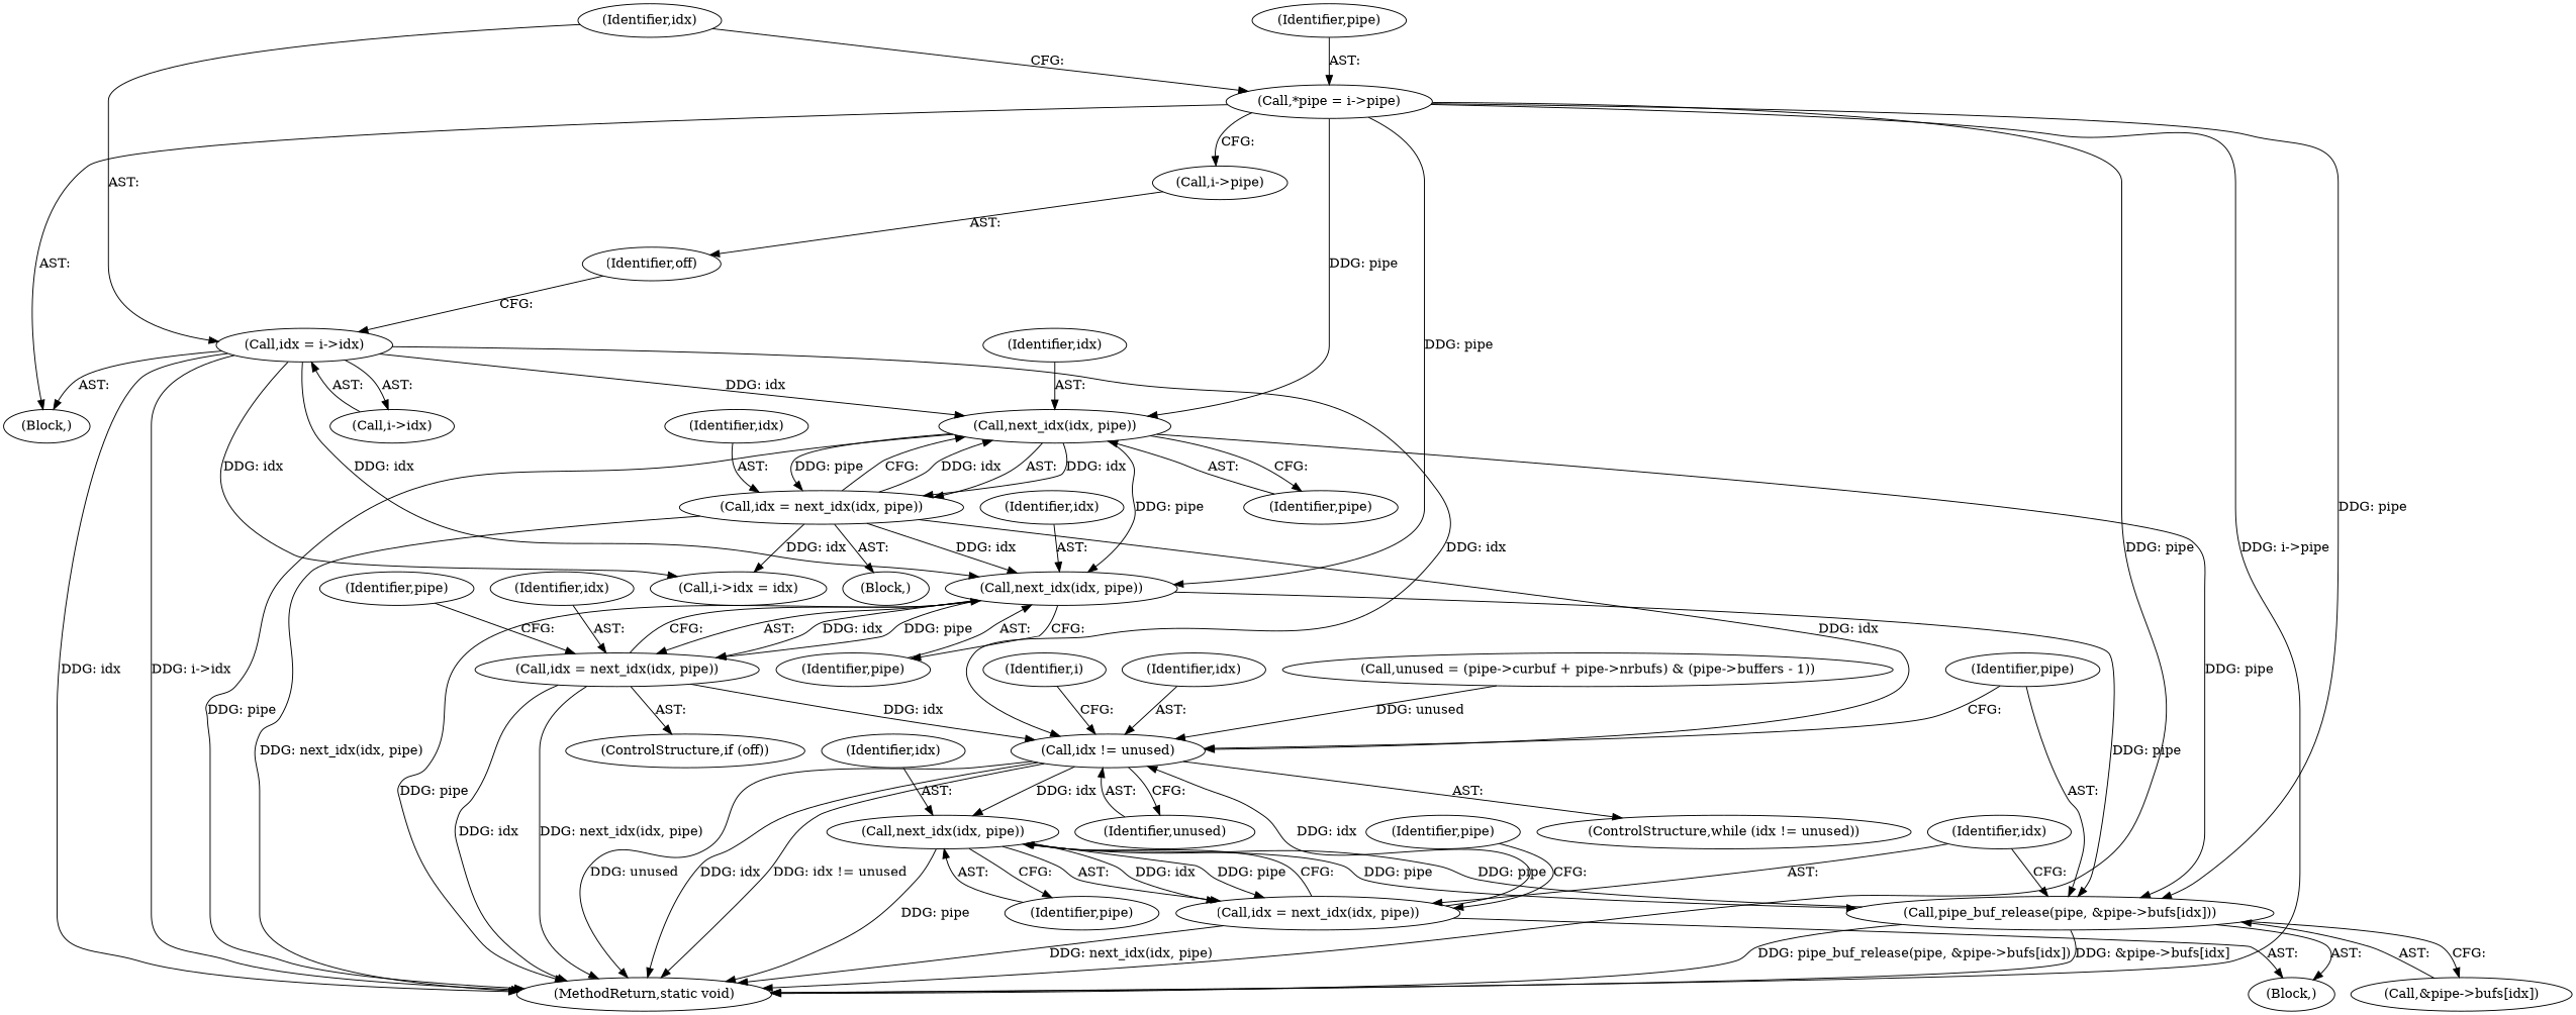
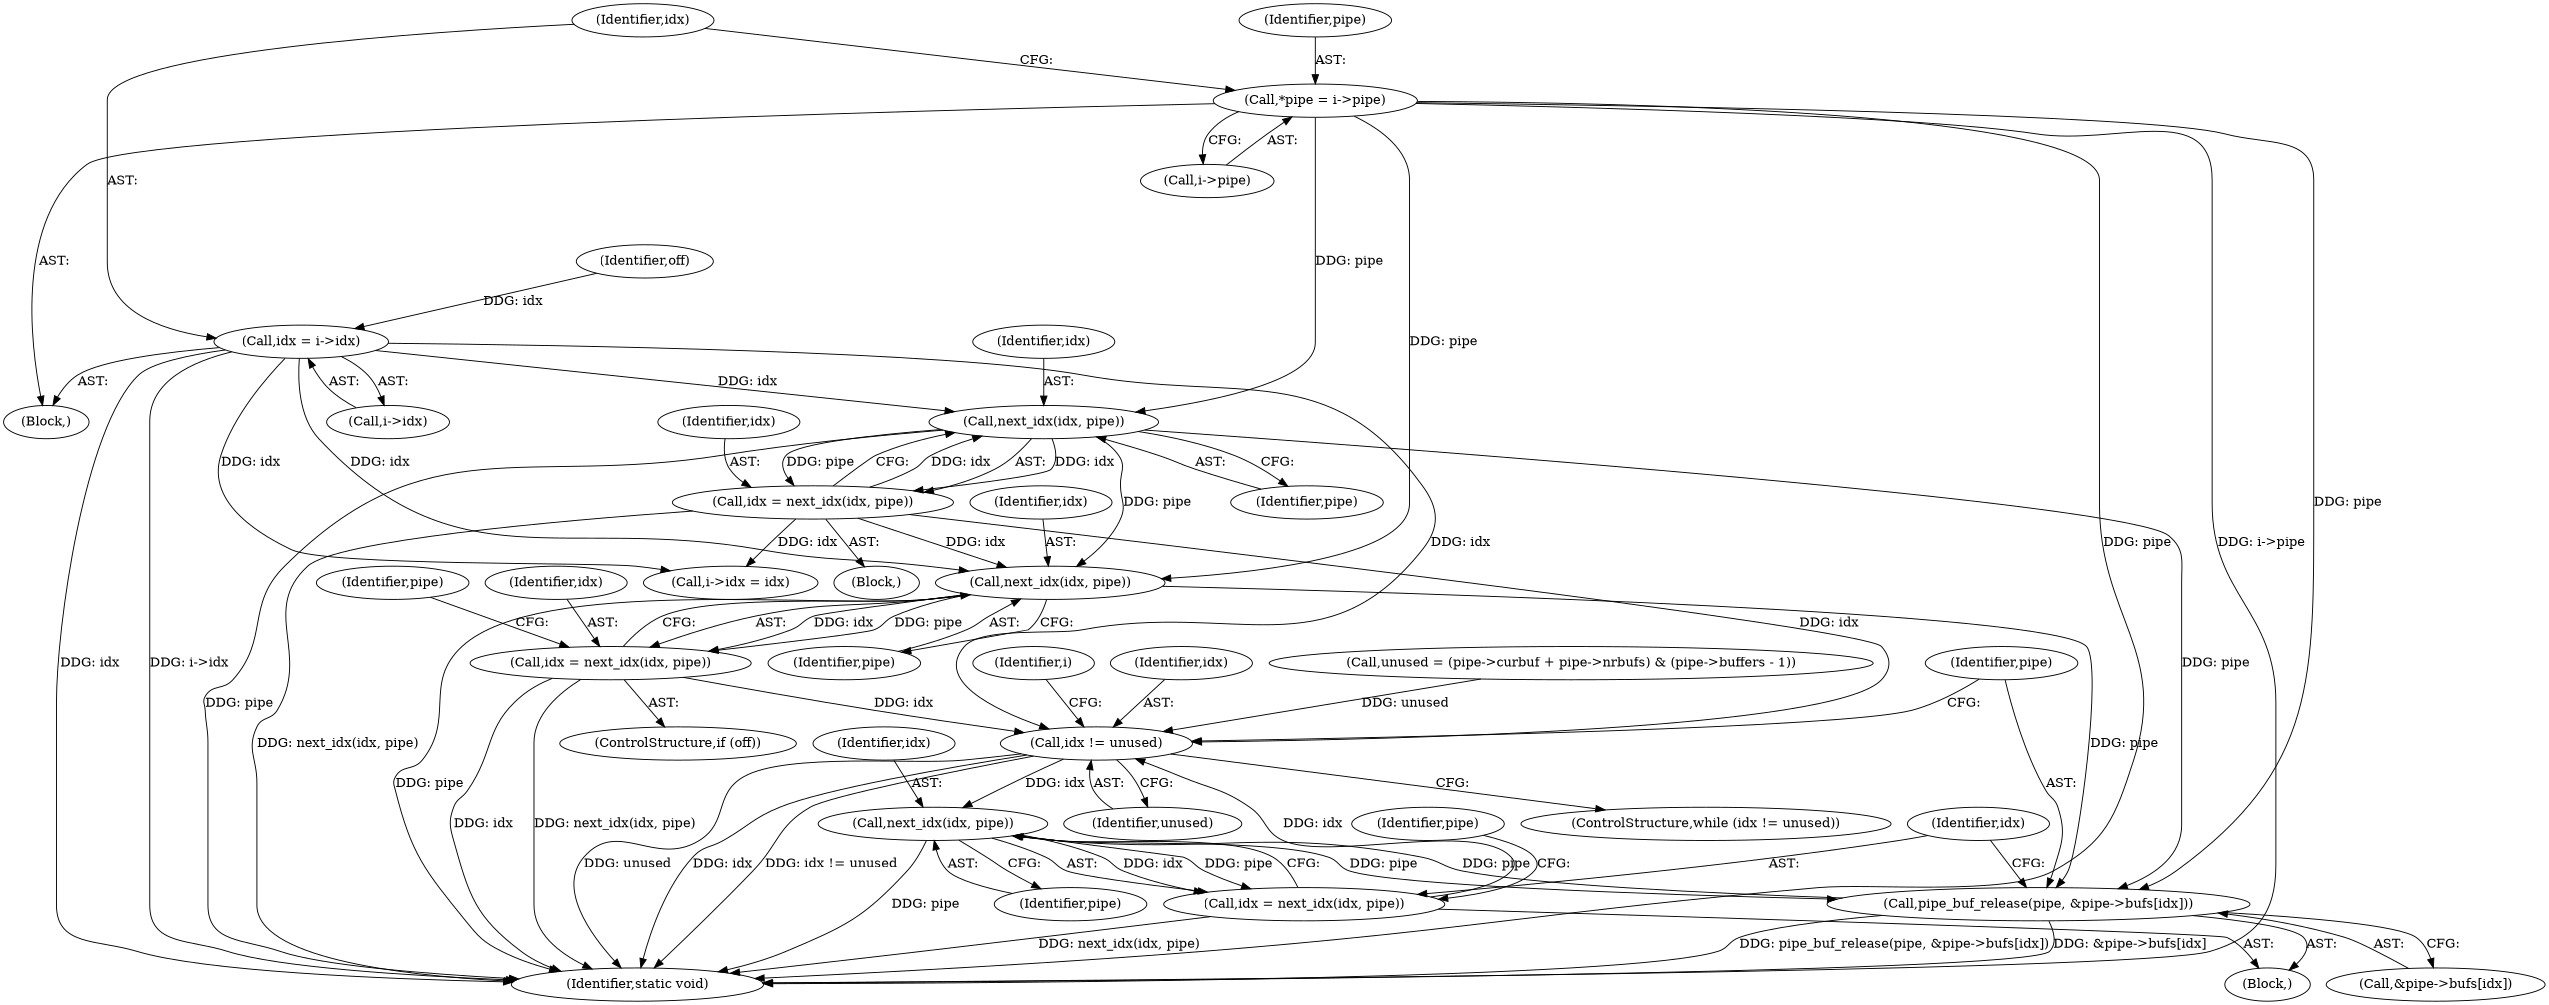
  digraph {
    n1 [label="(Call,next_idx(idx, pipe))"]
    n2 [label="(Call,idx = next_idx(idx, pipe))"]
    n3 [label="(Call,pipe_buf_release(pipe, &pipe->bufs[idx]))"]
-   n4 [label="(MethodReturn,static void)"]
+   n4 [label="(Identifier,static void)"]
    n5 [label="(Identifier,pipe)"]
    n6 [label="(Call,idx != unused)"]
    n7 [label="(ControlStructure,if (off))"]
    n8 [label="(Call,next_idx(idx, pipe))"]
    n9 [label="(Call,&pipe->bufs[idx])"]
    n10 [label="(Block,)"]
    n11 [label="(Call,idx = i->idx)"]
    n12 [label="(Call,next_idx(idx, pipe))"]
    n13 [label="(Block,)"]
    n14 [label="(Call,i->idx)"]
    n15 [label="(Call,i->idx = idx)"]
    n16 [label="(Call,idx = next_idx(idx, pipe))"]
    n17 [label="(Identifier,pipe)"]
    n18 [label="(ControlStructure,while (idx != unused))"]
    n19 [label="(Identifier,unused)"]
    n20 [label="(Block,)"]
    n21 [label="(Call,*pipe = i->pipe)"]
    n22 [label="(Call,i->pipe)"]
    n23 [label="(Call,idx = next_idx(idx, pipe))"]
    n24 [label="(Identifier,pipe)"]
    n25 [label="(Identifier,off)"]
    n26 [label="(Identifier,idx)"]
    n27 [label="(Identifier,idx)"]
    n28 [label="(Identifier,idx)"]
    n29 [label="(Identifier,idx)"]
    n30 [label="(Identifier,idx)"]
    n31 [label="(Call,unused = (pipe->curbuf + pipe->nrbufs) & (pipe->buffers - 1))"]
    n32 [label="(Identifier,pipe)"]
    n33 [label="(Identifier,idx)"]
    n34 [label="(Identifier,idx)"]
    n35 [label="(Identifier,pipe)"]
    n36 [label="(Identifier,idx)"]
    n37 [label="(Identifier,pipe)"]
    n38 [label="(Identifier,pipe)"]
    n39 [label="(Identifier,i)"]
    n1 -> n2 [label="AST: "]
    n1 -> n2 [label="DDG: idx"]
    n1 -> n2 [label="DDG: pipe"]
    n1 -> n3 [label="DDG: pipe"]
    n1 -> n4 [label="DDG: pipe"]
    n1 -> n5 [label="CFG: "]
    n2 -> n1 [label="CFG: "]
    n2 -> n4 [label="DDG: idx"]
    n2 -> n4 [label="DDG: next_idx(idx, pipe)"]
    n2 -> n6 [label="DDG: idx"]
    n2 -> n7 [label="AST: "]
    n3 -> n4 [label="DDG: pipe_buf_release(pipe, &pipe->bufs[idx])"]
    n3 -> n4 [label="DDG: &pipe->bufs[idx]"]
    n3 -> n8 [label="DDG: pipe"]
    n3 -> n9 [label="CFG: "]
    n3 -> n10 [label="AST: "]
    n5 -> n1 [label="AST: "]
    n6 -> n4 [label="DDG: unused"]
    n6 -> n4 [label="DDG: idx"]
    n6 -> n4 [label="DDG: idx != unused"]
    n6 -> n8 [label="DDG: idx"]
-   n6 -> n18 [label="AST: "]
+   n6 -> n18 [label="CFG: "]
    n6 -> n19 [label="CFG: "]
    n8 -> n3 [label="DDG: pipe"]
    n8 -> n4 [label="DDG: pipe"]
    n8 -> n23 [label="AST: "]
    n8 -> n23 [label="DDG: idx"]
    n8 -> n23 [label="DDG: pipe"]
    n8 -> n24 [label="CFG: "]
    n9 -> n3 [label="AST: "]
    n11 -> n1 [label="DDG: idx"]
    n11 -> n4 [label="DDG: idx"]
    n11 -> n4 [label="DDG: i->idx"]
    n11 -> n6 [label="DDG: idx"]
    n11 -> n12 [label="DDG: idx"]
    n11 -> n13 [label="AST: "]
    n11 -> n14 [label="AST: "]
    n11 -> n15 [label="DDG: idx"]
    n12 -> n1 [label="DDG: pipe"]
    n12 -> n3 [label="DDG: pipe"]
    n12 -> n4 [label="DDG: pipe"]
    n12 -> n16 [label="AST: "]
    n12 -> n16 [label="DDG: idx"]
    n12 -> n16 [label="DDG: pipe"]
    n12 -> n17 [label="CFG: "]
    n14 -> n11 [label="AST: "]
    n16 -> n1 [label="DDG: idx"]
    n16 -> n4 [label="DDG: next_idx(idx, pipe)"]
    n16 -> n6 [label="DDG: idx"]
    n16 -> n12 [label="CFG: "]
    n16 -> n12 [label="DDG: idx"]
    n16 -> n15 [label="DDG: idx"]
    n16 -> n20 [label="AST: "]
    n17 -> n12 [label="AST: "]
    n19 -> n6 [label="AST: "]
    n21 -> n1 [label="DDG: pipe"]
    n21 -> n3 [label="DDG: pipe"]
    n21 -> n4 [label="DDG: pipe"]
    n21 -> n4 [label="DDG: i->pipe"]
    n21 -> n12 [label="DDG: pipe"]
    n21 -> n13 [label="AST: "]
    n21 -> n22 [label="CFG: "]
-   n22 -> n25 [label="AST: "]
+   n22 -> n21 [label="AST: "]
    n23 -> n4 [label="DDG: next_idx(idx, pipe)"]
    n23 -> n6 [label="DDG: idx"]
    n23 -> n8 [label="CFG: "]
    n23 -> n10 [label="AST: "]
    n24 -> n8 [label="AST: "]
-   n25 -> n11 [label="CFG: "]
+   n25 -> n11 [label="DDG: idx"]
    n26 -> n6 [label="AST: "]
    n27 -> n1 [label="AST: "]
    n28 -> n12 [label="AST: "]
    n29 -> n11 [label="AST: "]
    n29 -> n21 [label="CFG: "]
    n30 -> n3 [label="CFG: "]
    n30 -> n23 [label="AST: "]
    n31 -> n6 [label="DDG: unused"]
    n32 -> n2 [label="CFG: "]
    n33 -> n2 [label="AST: "]
    n34 -> n16 [label="AST: "]
    n35 -> n21 [label="AST: "]
    n36 -> n8 [label="AST: "]
    n37 -> n23 [label="CFG: "]
    n38 -> n3 [label="AST: "]
    n38 -> n6 [label="CFG: "]
    n39 -> n6 [label="CFG: "]
  }
